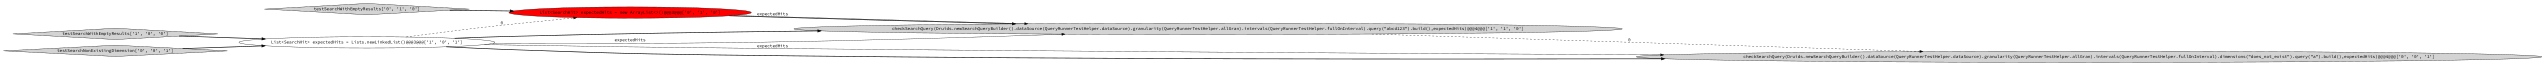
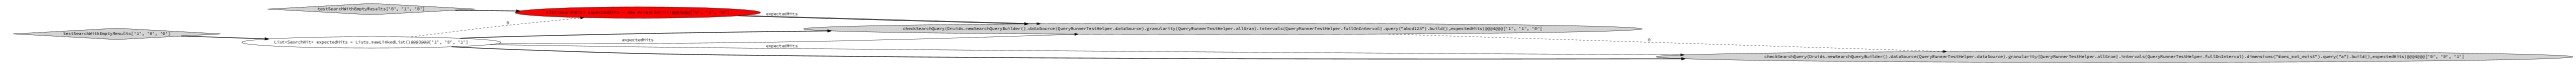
  digraph {
    rankdir=LR
    fontname="Source Code Pro"
    node [fillcolor=lightgray shape=ellipse style=filled fontname="Source Code Pro"]
    edge [style=bold fontname="Source Code Pro"]
    n1 [fillcolor=white label="List<SearchHit> expectedHits = Lists.newLinkedList()@@@3@@@['1', '0', '1']"]
    n2 [fillcolor=red label="List<SearchHit> expectedHits = new ArrayList<>()@@@3@@@['0', '1', '0']"]
    n3 [label="checkSearchQuery(Druids.newSearchQueryBuilder().dataSource(QueryRunnerTestHelper.dataSource).granularity(QueryRunnerTestHelper.allGran).intervals(QueryRunnerTestHelper.fullOnInterval).query(\"abcd123\").build(),expectedHits)@@@4@@@['1', '1', '0']"]
    n4 [label="checkSearchQuery(Druids.newSearchQueryBuilder().dataSource(QueryRunnerTestHelper.dataSource).granularity(QueryRunnerTestHelper.allGran).intervals(QueryRunnerTestHelper.fullOnInterval).dimensions(\"does_not_exist\").query(\"a\").build(),expectedHits)@@@4@@@['0', '0', '1']"]
    n5 [label="testSearchWithEmptyResults['1', '0', '0']" shape=diamond]
-   n6 [label="testSearchNonExistingDimension['0', '0', '1']" shape=diamond]
    n7 [label="testSearchWithEmptyResults['0', '1', '0']" shape=diamond]
    n1 -> n2 [label=0 style=dashed]
    n1 -> n3
    n1 -> n3 [label=expectedHits style=solid]
    n1 -> n4 [label=expectedHits style=solid]
    n1 -> n4
    n2 -> n3 [label=expectedHits style=solid]
    n2 -> n3
    n3 -> n4 [label=0 style=dashed]
    n5 -> n1
-   n6 -> n1
    n7 -> n2
  }
